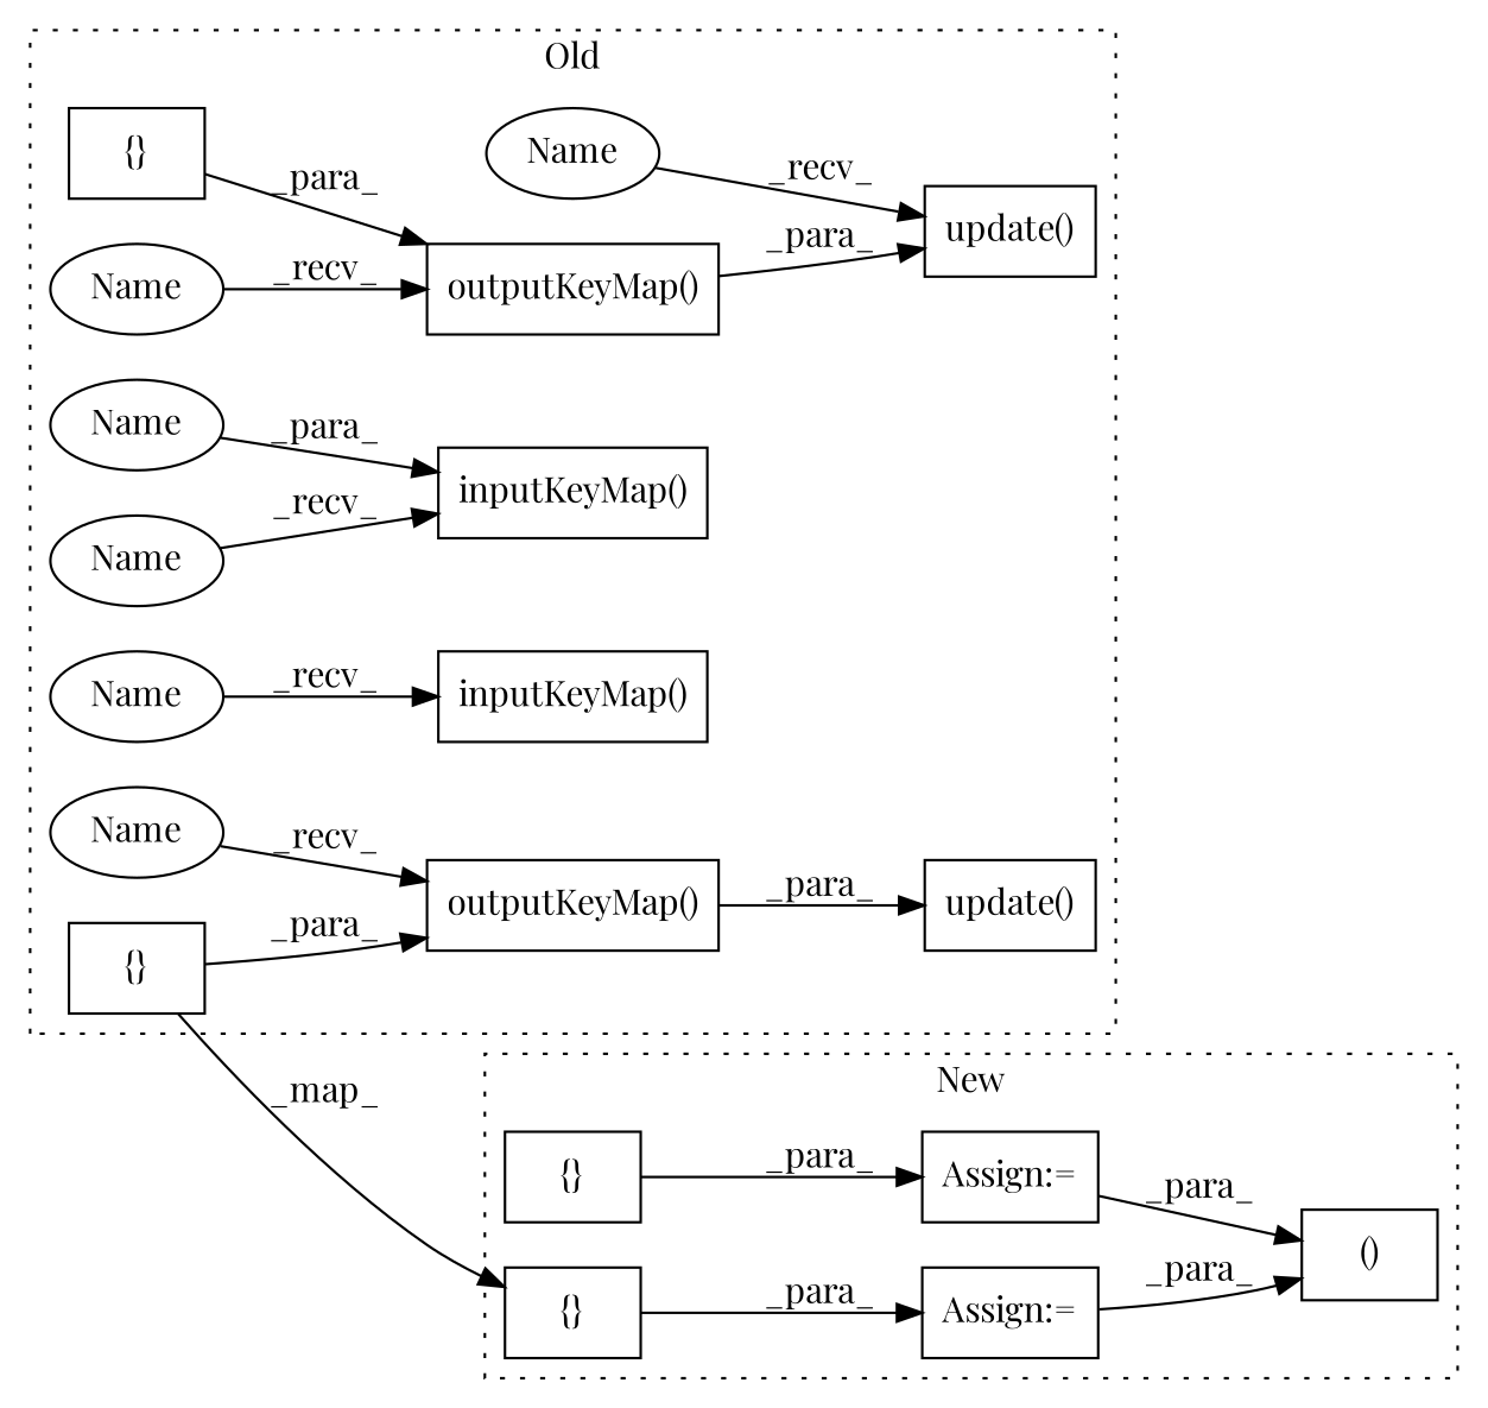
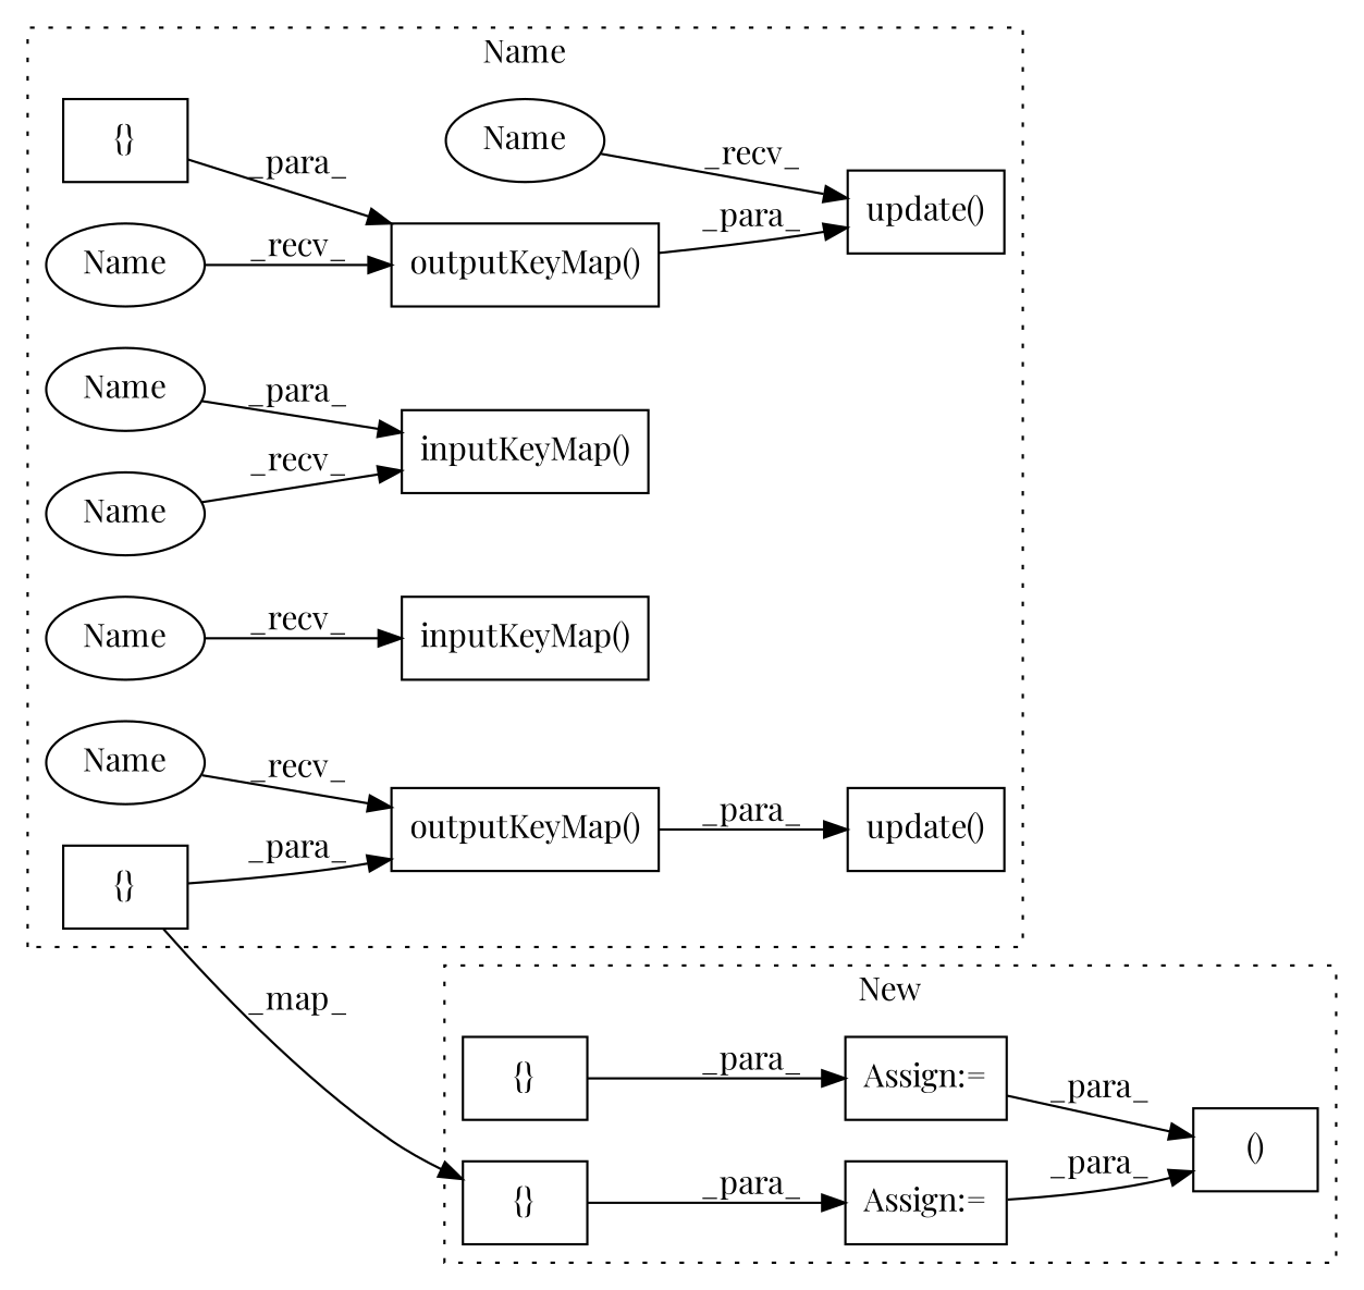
  digraph {
    rankdir=LR
    fontname="Playfair Display"
    node [a=75 l=4 shape=box fontname="Playfair Display"]
    edge [fontname="Playfair Display"]
    n1 [l="17,1" label="inputKeyMap()" s="1850,1871"]
    n2 [l="18,1" label="outputKeyMap()" s="2305,2340"]
    n3 [a=95 l="1,1" label="{}" s="2323,2339"]
    n4 [l="18,1" label="outputKeyMap()" s="2208,2273"]
    n5 [l="12,1" label="update()" s="2293,2341"]
    n6 [l="17,1" label="inputKeyMap()" s="2128,2155"]
    n7 [l="31,10" label="update()" s="2177,2274"]
    n8 [a=95 l="1,1" label="{}" s="2226,2272"]
    n9 [a=87 label=Name s=2293 shape=ellipse]
    n10 [a=87 label=Name s=1867 shape=ellipse]
    n11 [a=87 label=Name s=2305 shape=ellipse]
    n12 [a=87 label=Name s=2208 shape=ellipse]
    n13 [a=87 label=Name s=1850 shape=ellipse]
    n14 [a=87 label=Name s=2128 shape=ellipse]
    n15 [a=95 l="1,1" label="{}" s="2405,2421"]
    n16 [a=54 l=7 label="()" s=2442]
    n17 [a=68 l=3 label="Assign:=" s=2402]
    n18 [a=68 l=3 label="Assign:=" s=2339]
    n19 [a=95 l="1,1" label="{}" s="2342,2388"]
    subgraph cluster_1 {
-     label=Old
+     label=Name
      style=dotted
      n1
      n2
      n3
      n4
      n5
      n6
      n7
      n8
      n9
      n10
      n11
      n12
      n13
      n14
    }
    subgraph cluster_2 {
      label=New
      style=dotted
      n15
      n16
      n17
      n18
      n19
    }
    n2 -> n5 [label=_para_]
    n3 -> n2 [label=_para_]
    n4 -> n7 [label=_para_]
    n8 -> n4 [label=_para_]
    n8 -> n19 [label=_map_]
    n9 -> n5 [label=_recv_]
    n10 -> n1 [label=_para_]
    n11 -> n2 [label=_recv_]
    n12 -> n4 [label=_recv_]
    n13 -> n1 [label=_recv_]
    n14 -> n6 [label=_recv_]
    n15 -> n17 [label=_para_]
    n17 -> n16 [label=_para_]
    n18 -> n16 [label=_para_]
    n19 -> n18 [label=_para_]
  }
